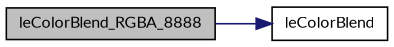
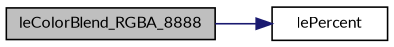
  digraph {
    rankdir=LR
    fontname=Lato
    node [color=black fontname=Lato fontsize=10 shape=record style=filled]
    n1 [fillcolor=grey75 fontcolor=black height=0.2 label=leColorBlend_RGBA_8888 width=0.4]
-   n2 [fillcolor=white height=0.2 label=leColorBlend width=0.4]
+   n2 [fillcolor=white height=0.2 label=lePercent width=0.4]
    n1 -> n2 [color=midnightblue fontname=Lato fontsize=10 labelfontname=Helvetica labelfontsize=10 style=solid]
  }
